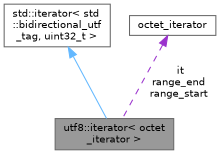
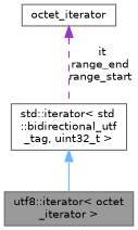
  digraph {
    node [color=gray40 fillcolor=white fontname=Helvetica fontsize=10 shape=box style=filled]
    edge [dir=back fontname=Helvetica fontsize=10 labelfontname=Helvetica labelfontsize=10]
    n1 [fillcolor=grey60 fontcolor=black height=0.2 label="utf8::iterator\< octet\l_iterator \>" width=0.4]
    n2 [height=0.2 label="std::iterator\< std\l::bidirectional_utf\l_tag, uint32_t \>" width=0.4]
    n3 [height=0.2 label=octet_iterator width=0.4]
    n2 -> n1 [color=steelblue1 style=solid]
-   n3 -> n1 [color=darkorchid3 label=" it\nrange_end\nrange_start" style=dashed]
+   n3 -> n2 [color=darkorchid3 label=" it\nrange_end\nrange_start" style=dashed]
  }
